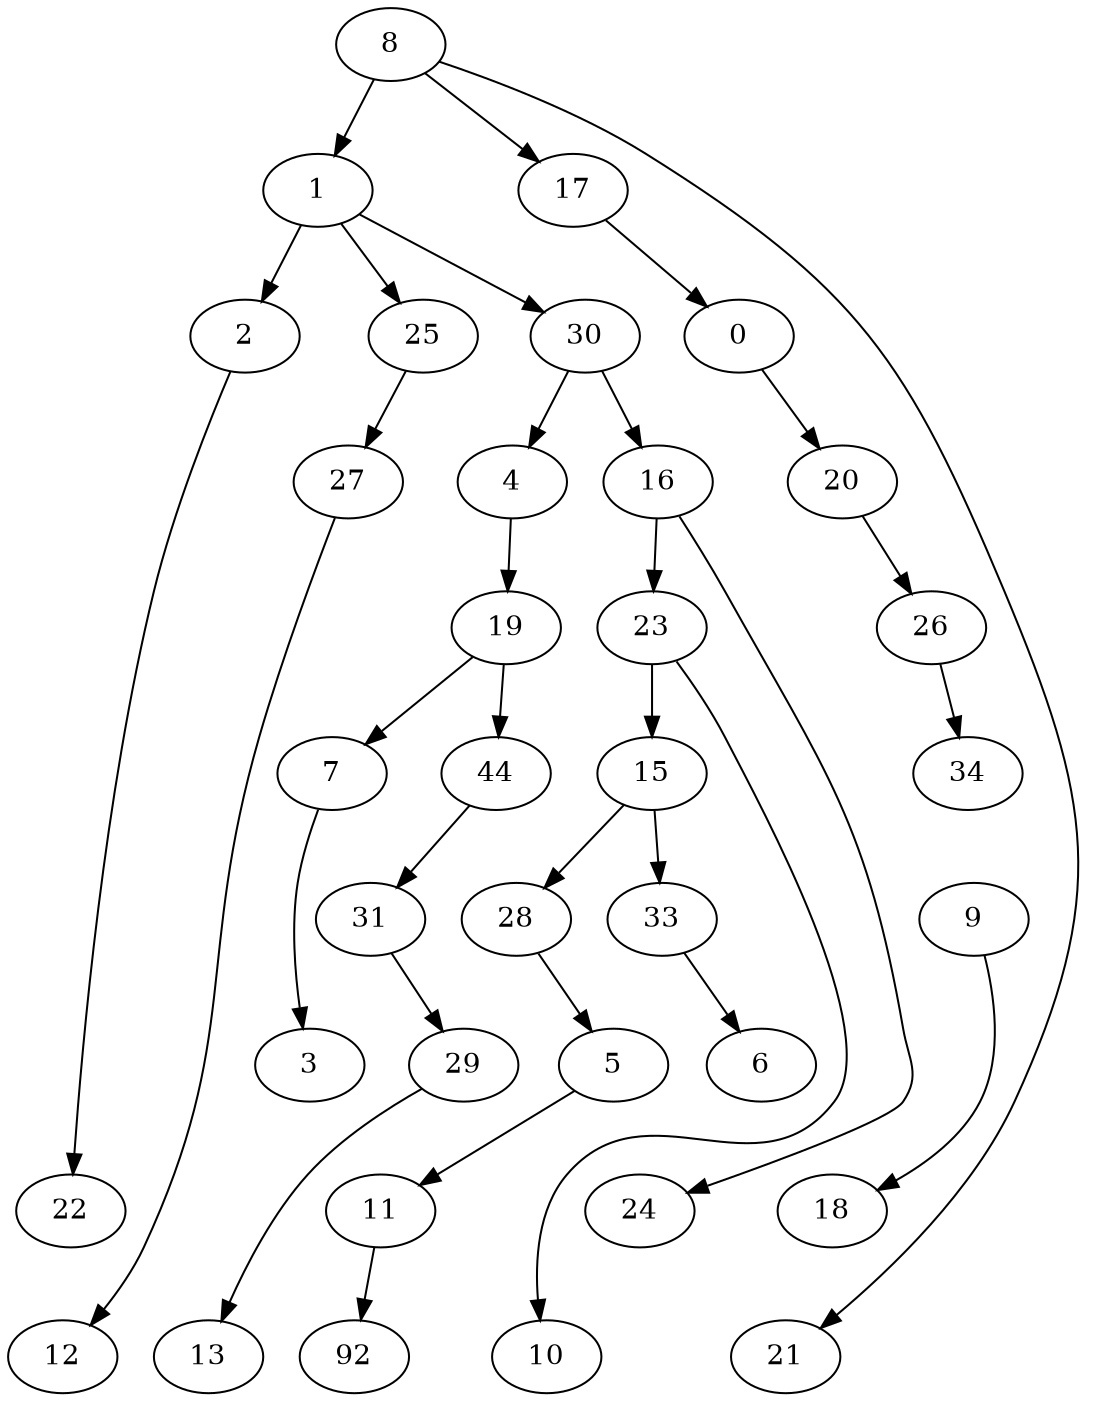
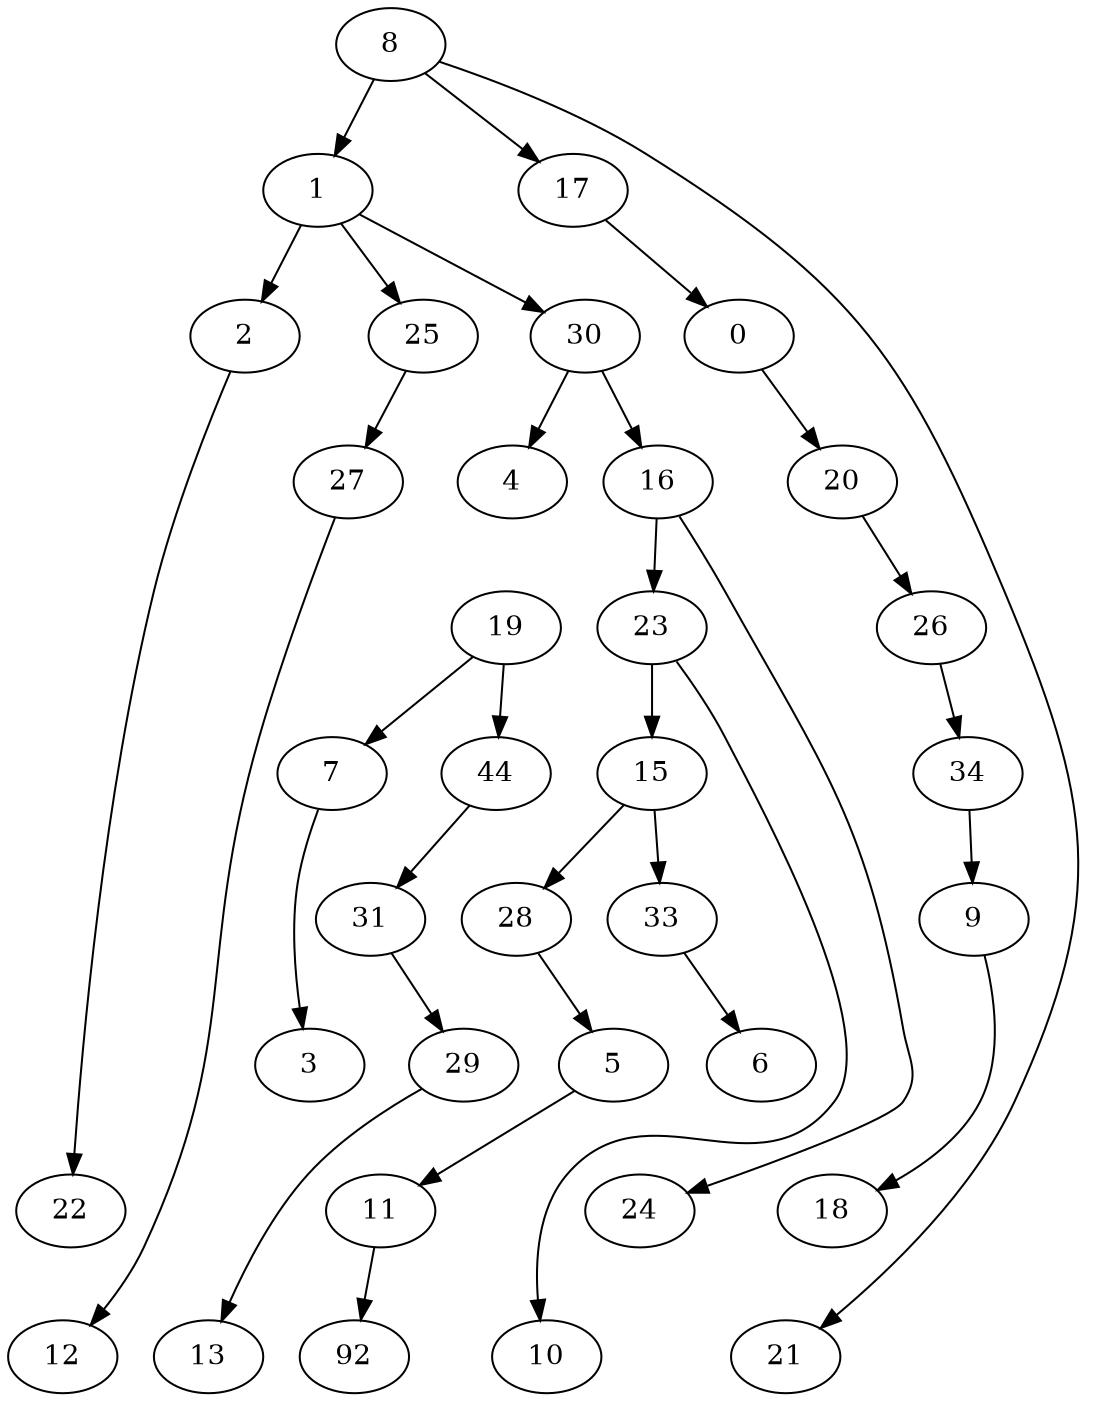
  digraph {
    edge [weight=0]
    0
    20
    26
    34
    9
    1
    2
    25
    30
    22
    27
    4
    16
    12
    19
    23
    24
    7
    n19 [label=44]
    15
    10
    3
    31
    29
    5
    11
    n27 [label=92]
    8
    17
    21
    18
    13
    28
    33
    6
    0 -> 20
    20 -> 26
    26 -> 34
+   34 -> 9
    9 -> 18
    1 -> 2
    1 -> 25
    1 -> 30
    2 -> 22
    25 -> 27
    30 -> 4
    30 -> 16
    27 -> 12
-   4 -> 19
    16 -> 23
    16 -> 24
    19 -> 7
    19 -> n19
    23 -> 15 [weight=1]
    23 -> 10
    7 -> 3
    n19 -> 31
    15 -> 28
    15 -> 33
    31 -> 29
    29 -> 13
    5 -> 11
    11 -> n27
    8 -> 1
    8 -> 17
    8 -> 21
    17 -> 0
    28 -> 5
    33 -> 6
  }
